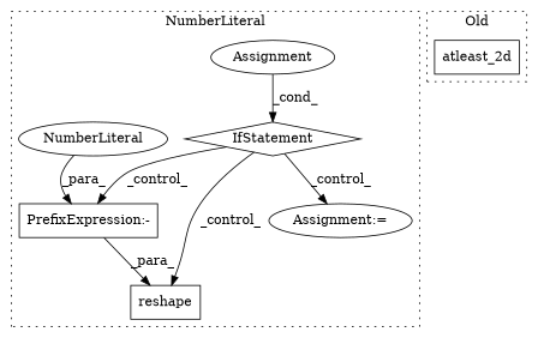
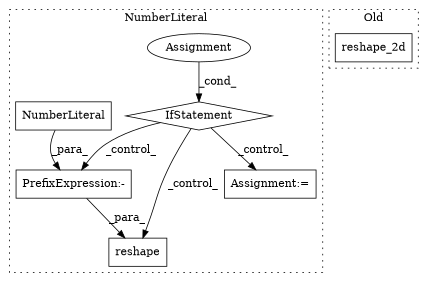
  digraph {
    node [a=32 l=1 shape=box]
    n1 [l="8,1" label=reshape s="4077,4089"]
    n2 [a=38 label="PrefixExpression:-" s=4087]
-   n3 [a=34 label=NumberLiteral s=4088 shape=ellipse]
+   n3 [a=34 label=NumberLiteral s=4088]
    n4 [a=25 l="4,2" label=IfStatement s="3775,3809" shape=diamond]
    n5 [a=42 label=Assignment shape=ellipse l=""]
-   n6 [a=7 label="Assignment:=" s=4064 shape=ellipse]
-   n7 [l="11,1" label=atleast_2d s="3351,3382"]
+   n6 [a=7 label="Assignment:=" s=4064]
+   n7 [l="11,1" label=reshape_2d s="3351,3382"]
    subgraph cluster_1 {
      label=NumberLiteral
      style=dotted
      n1
      n2
      n3
      n4
      n5
      n6
    }
    subgraph cluster_2 {
      label=Old
      style=dotted
      n7
    }
    n2 -> n1 [label=_para_]
    n3 -> n2 [label=_para_]
    n4 -> n1 [label=_control_]
    n4 -> n2 [label=_control_]
    n4 -> n6 [label=_control_]
    n5 -> n4 [label=_cond_]
  }
